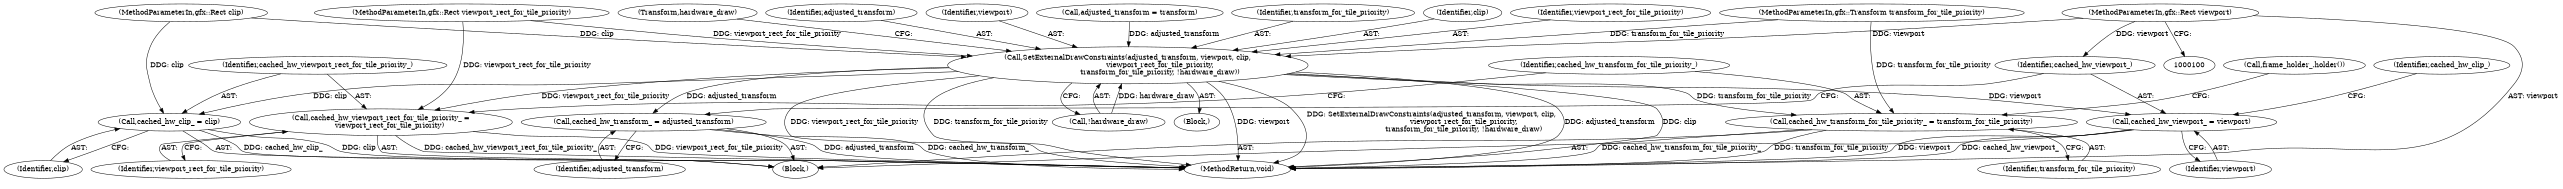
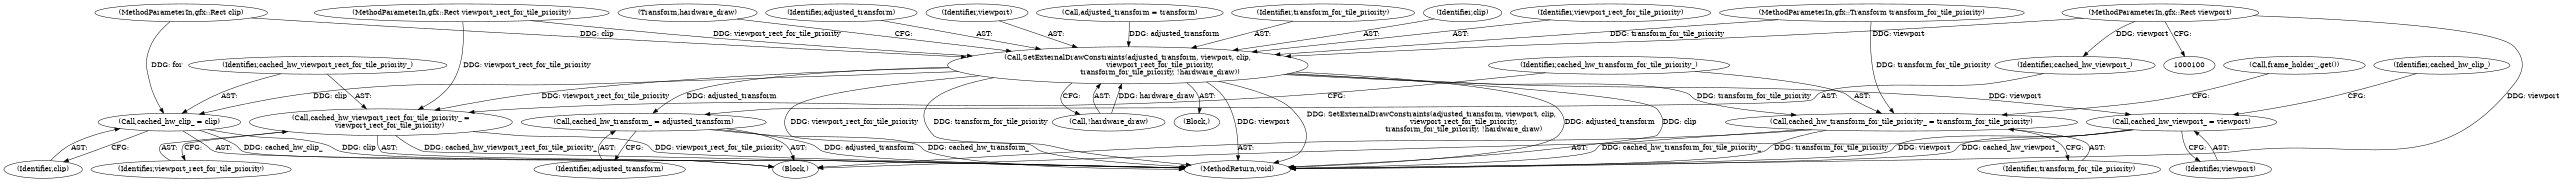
  digraph {
    n1 [label="(MethodParameterIn,gfx::Rect viewport)"]
    n2 [label="(Call,SetExternalDrawConstraints(adjusted_transform, viewport, clip,\n                             viewport_rect_for_tile_priority,\n                             transform_for_tile_priority, !hardware_draw))"]
    n3 [label="(MethodReturn,void)"]
    1000100
    n5 [label="(Identifier,cached_hw_viewport_)"]
    n6 [label="(Call,cached_hw_viewport_ = viewport)"]
    n7 [label="(Call,cached_hw_transform_ = adjusted_transform)"]
    n8 [label="(Call,cached_hw_clip_ = clip)"]
    n9 [label="(Call,cached_hw_viewport_rect_for_tile_priority_ =\n        viewport_rect_for_tile_priority)"]
    n10 [label="(Call,cached_hw_transform_for_tile_priority_ = transform_for_tile_priority)"]
    n11 [label="(Call,!hardware_draw)"]
    n12 [label="(Block,)"]
    n13 [label="(Block,)"]
    n14 [label="(Identifier,viewport)"]
    n15 [label="(Identifier,adjusted_transform)"]
    n16 [label="(Identifier,clip)"]
    n17 [label="(Identifier,viewport_rect_for_tile_priority)"]
    n18 [label="(Identifier,transform_for_tile_priority)"]
    n19 [label="(MethodParameterIn,gfx::Transform transform_for_tile_priority)"]
    n20 [label="(Identifier,transform_for_tile_priority)"]
    n21 [label="(MethodParameterIn,gfx::Rect clip)"]
    n22 [label="(MethodParameterIn,gfx::Rect viewport_rect_for_tile_priority)"]
    n23 [label="(Identifier,clip)"]
    n24 [label="(Identifier,viewport_rect_for_tile_priority)"]
-   n25 [label="(Call,frame_holder_.holder())"]
+   n25 [label="(Call,frame_holder_.get())"]
    n26 [label="(Transform,hardware_draw)"]
    n27 [label="(Identifier,adjusted_transform)"]
    n28 [label="(Identifier,cached_hw_clip_)"]
    n29 [label="(Identifier,viewport)"]
    n30 [label="(Identifier,cached_hw_transform_for_tile_priority_)"]
    n31 [label="(Call,adjusted_transform = transform)"]
    n32 [label="(Identifier,cached_hw_viewport_rect_for_tile_priority_)"]
    n1 -> n2 [label="DDG: viewport"]
-   n1 -> n3 [label="AST: viewport"]
+   n1 -> n3 [label="DDG: viewport"]
    n1 -> 1000100 [label="CFG: "]
    n1 -> n5 [label="DDG: viewport"]
    n2 -> n3 [label="DDG: viewport_rect_for_tile_priority"]
    n2 -> n3 [label="DDG: transform_for_tile_priority"]
    n2 -> n3 [label="DDG: viewport"]
    n2 -> n3 [label="DDG: SetExternalDrawConstraints(adjusted_transform, viewport, clip,\n                             viewport_rect_for_tile_priority,\n                             transform_for_tile_priority, !hardware_draw)"]
    n2 -> n3 [label="DDG: adjusted_transform"]
    n2 -> n3 [label="DDG: clip"]
    n2 -> n6 [label="DDG: viewport"]
    n2 -> n7 [label="DDG: adjusted_transform"]
    n2 -> n8 [label="DDG: clip"]
    n2 -> n9 [label="DDG: viewport_rect_for_tile_priority"]
    n2 -> n10 [label="DDG: transform_for_tile_priority"]
    n2 -> n11 [label="CFG: "]
    n2 -> n12 [label="AST: "]
-   n5 -> n6 [label="AST: "]
-   n5 -> n7 [label="CFG: "]
+   n5 -> n7 [label="AST: "]
    n6 -> n3 [label="DDG: cached_hw_viewport_"]
    n6 -> n3 [label="DDG: viewport"]
    n6 -> n13 [label="AST: "]
    n6 -> n14 [label="CFG: "]
    n7 -> n3 [label="DDG: cached_hw_transform_"]
    n7 -> n3 [label="DDG: adjusted_transform"]
    n7 -> n13 [label="AST: "]
    n7 -> n15 [label="CFG: "]
    n8 -> n3 [label="DDG: clip"]
    n8 -> n3 [label="DDG: cached_hw_clip_"]
    n8 -> n13 [label="AST: "]
    n8 -> n16 [label="CFG: "]
    n9 -> n3 [label="DDG: cached_hw_viewport_rect_for_tile_priority_"]
    n9 -> n3 [label="DDG: viewport_rect_for_tile_priority"]
    n9 -> n13 [label="AST: "]
    n9 -> n17 [label="CFG: "]
    n10 -> n3 [label="DDG: transform_for_tile_priority"]
    n10 -> n3 [label="DDG: cached_hw_transform_for_tile_priority_"]
    n10 -> n13 [label="AST: "]
    n10 -> n18 [label="CFG: "]
    n11 -> n2 [label="AST: "]
    n11 -> n2 [label="DDG: hardware_draw"]
    n14 -> n6 [label="AST: "]
    n15 -> n7 [label="AST: "]
    n16 -> n8 [label="AST: "]
    n17 -> n9 [label="AST: "]
    n18 -> n10 [label="AST: "]
    n19 -> n2 [label="DDG: transform_for_tile_priority"]
    n19 -> n10 [label="DDG: transform_for_tile_priority"]
    n20 -> n2 [label="AST: "]
    n21 -> n2 [label="DDG: clip"]
-   n21 -> n8 [label="DDG: clip"]
+   n21 -> n8 [label="DDG: for"]
    n22 -> n2 [label="DDG: viewport_rect_for_tile_priority"]
    n22 -> n9 [label="DDG: viewport_rect_for_tile_priority"]
    n23 -> n2 [label="AST: "]
    n24 -> n2 [label="AST: "]
    n25 -> n10 [label="CFG: "]
    n26 -> n2 [label="CFG: "]
    n27 -> n2 [label="AST: "]
    n28 -> n6 [label="CFG: "]
    n29 -> n2 [label="AST: "]
    n30 -> n9 [label="CFG: "]
    n30 -> n10 [label="AST: "]
    n31 -> n2 [label="DDG: adjusted_transform"]
    n32 -> n8 [label="AST: "]
    n32 -> n9 [label="AST: "]
  }
